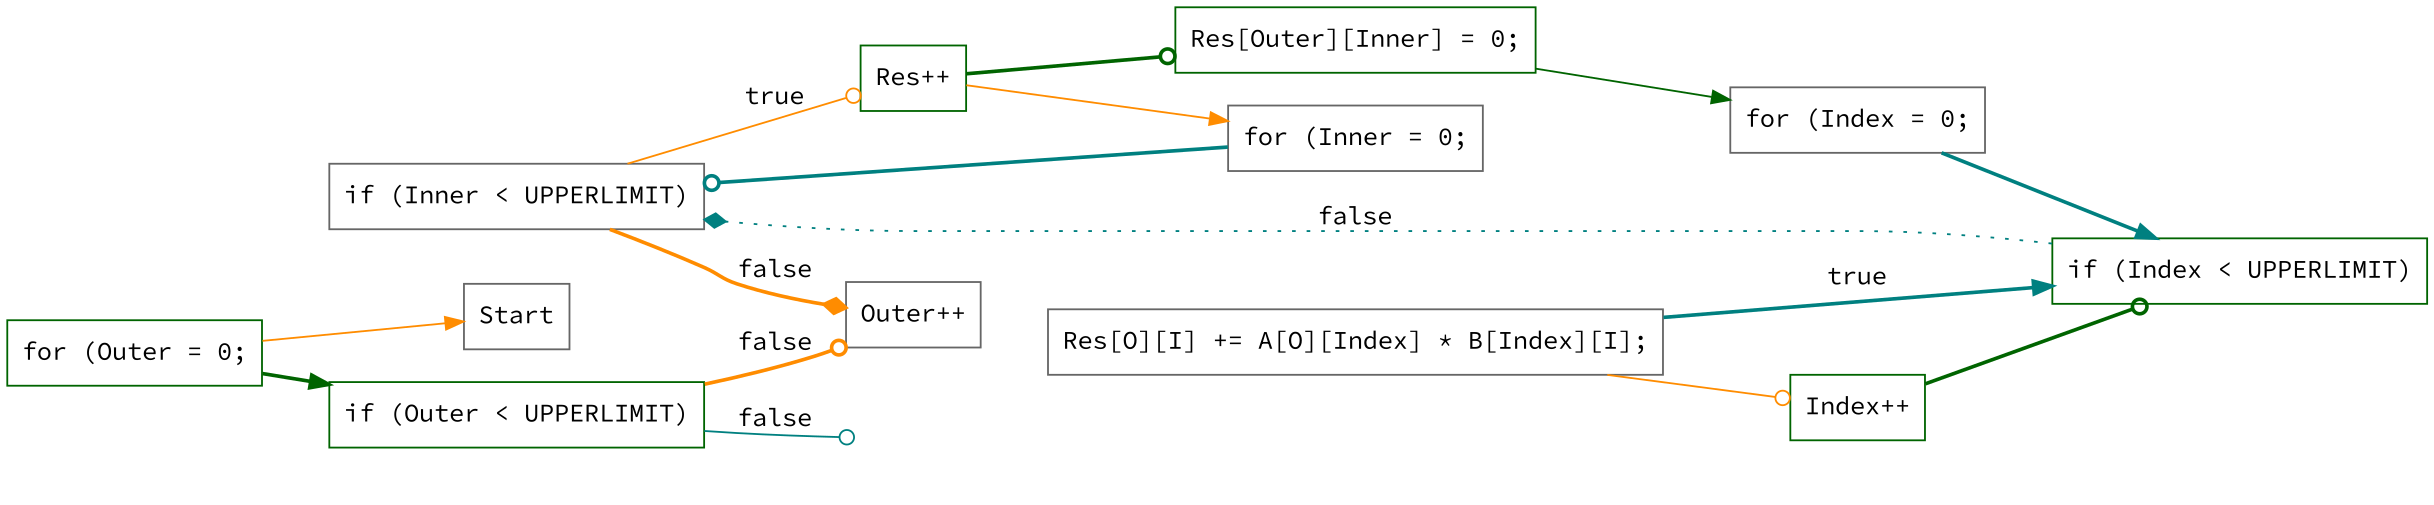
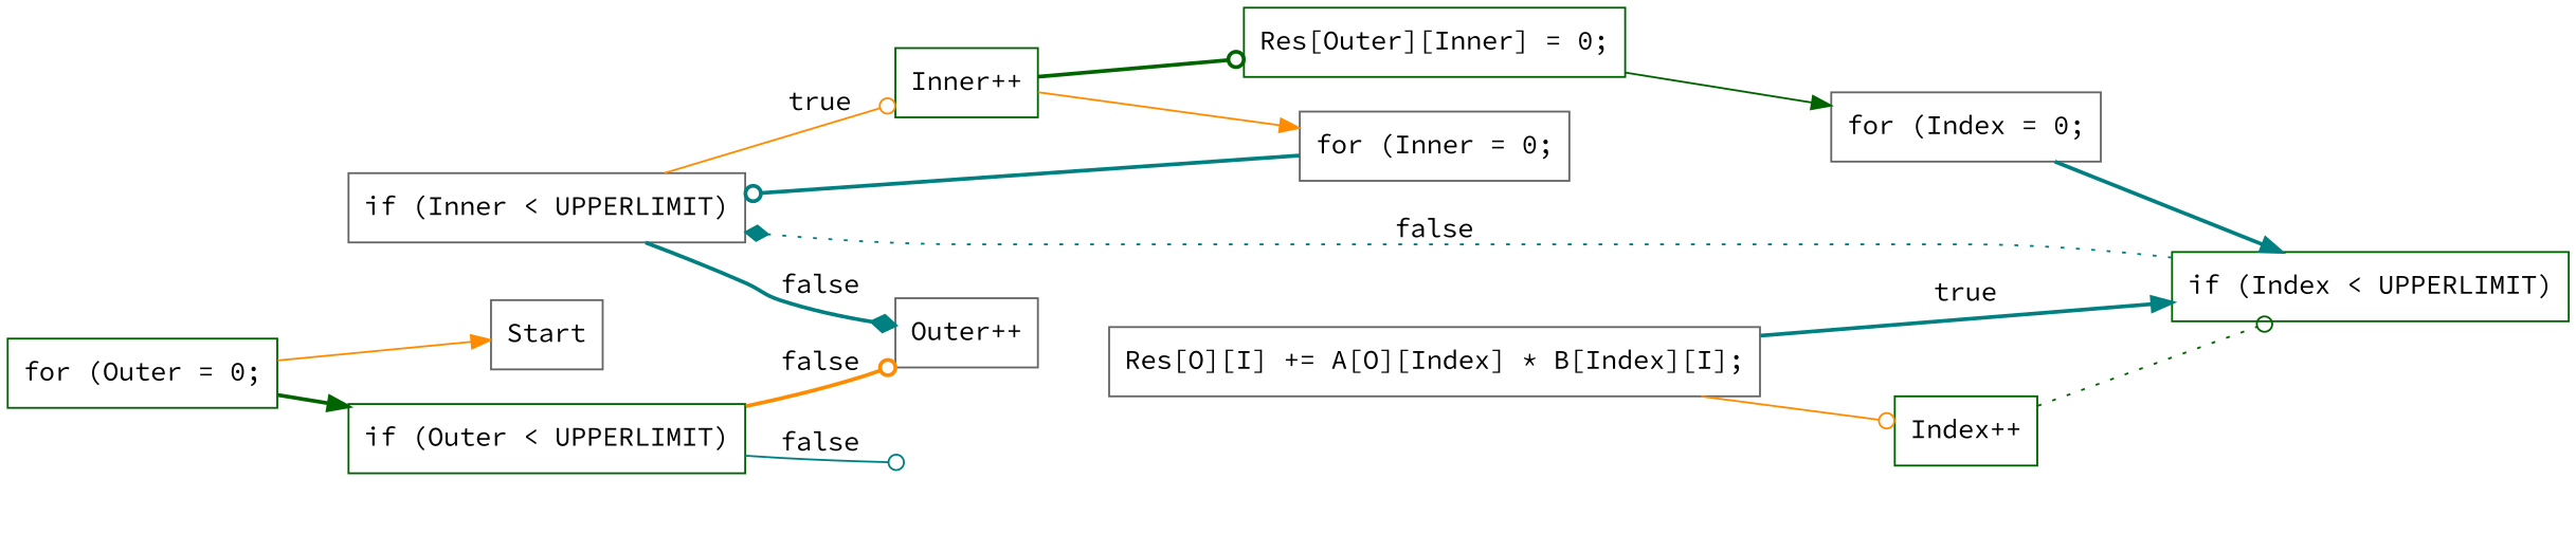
  digraph {
    fontname="Source Code Pro"
    rankdir=LR
    node [fontname="Source Code Pro" shape=rectangle color=gray40]
    edge [arrowhead=odot color=teal fontname="Source Code Pro" style=bold]
    Exit [shape=circle style=invis color=""]
    n2 [label=Start]
    n3 [color=darkgreen label="for (Outer = 0;"]
    n4 [color=darkgreen label="if (Outer < UPPERLIMIT)"]
    n5 [label="Outer++"]
    n6 [label="for (Inner = 0;"]
    n7 [label="if (Inner < UPPERLIMIT)"]
-   n8 [color=darkgreen label="Res++"]
+   n8 [color=darkgreen label="Inner++"]
    n9 [color=darkgreen label="Res[Outer][Inner] = 0;"]
    n10 [label="for (Index = 0;"]
    n11 [color=darkgreen label="if (Index < UPPERLIMIT)"]
    n12 [label="Res[O][I] += A[O][Index] * B[Index][I];"]
    n13 [color=darkgreen label="Index++"]
    n3 -> n2 [arrowhead=normal color=darkorange style=solid]
    n3 -> n4 [arrowhead=normal color=darkgreen]
    n4 -> Exit [label=false style=solid]
    n4 -> n5 [color=darkorange label=false]
    n6 -> n7
-   n7 -> n5 [arrowhead=diamond color=darkorange label=false]
+   n7 -> n5 [arrowhead=diamond label=false]
    n7 -> n8 [color=darkorange label=true style=solid]
    n8 -> n6 [arrowhead=normal color=darkorange style=solid]
    n8 -> n9 [color=darkgreen]
    n9 -> n10 [arrowhead=normal color=darkgreen style=solid]
    n10 -> n11 [arrowhead=normal]
    n11 -> n7 [arrowhead=diamond label=false style=dotted]
    n12 -> n11 [arrowhead=normal label=true]
    n12 -> n13 [color=darkorange style=solid]
-   n13 -> n11 [color=darkgreen]
+   n13 -> n11 [color=darkgreen style=dotted]
  }
